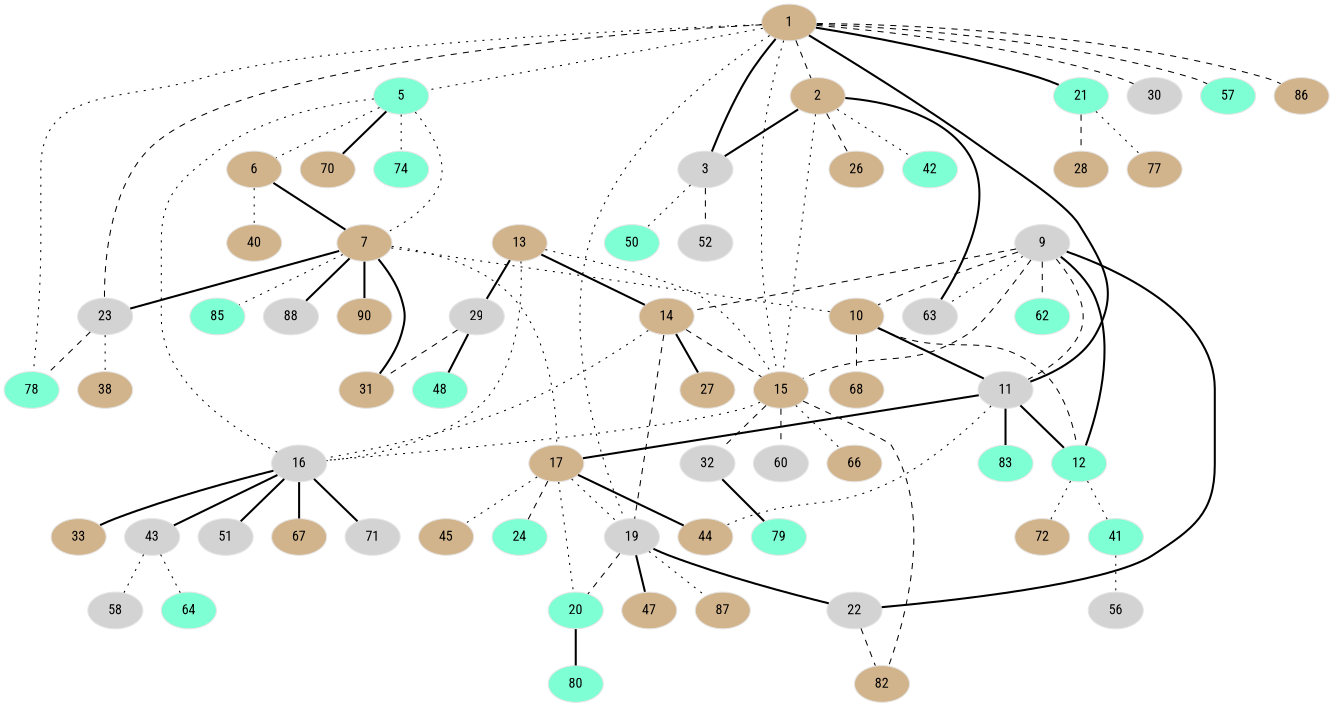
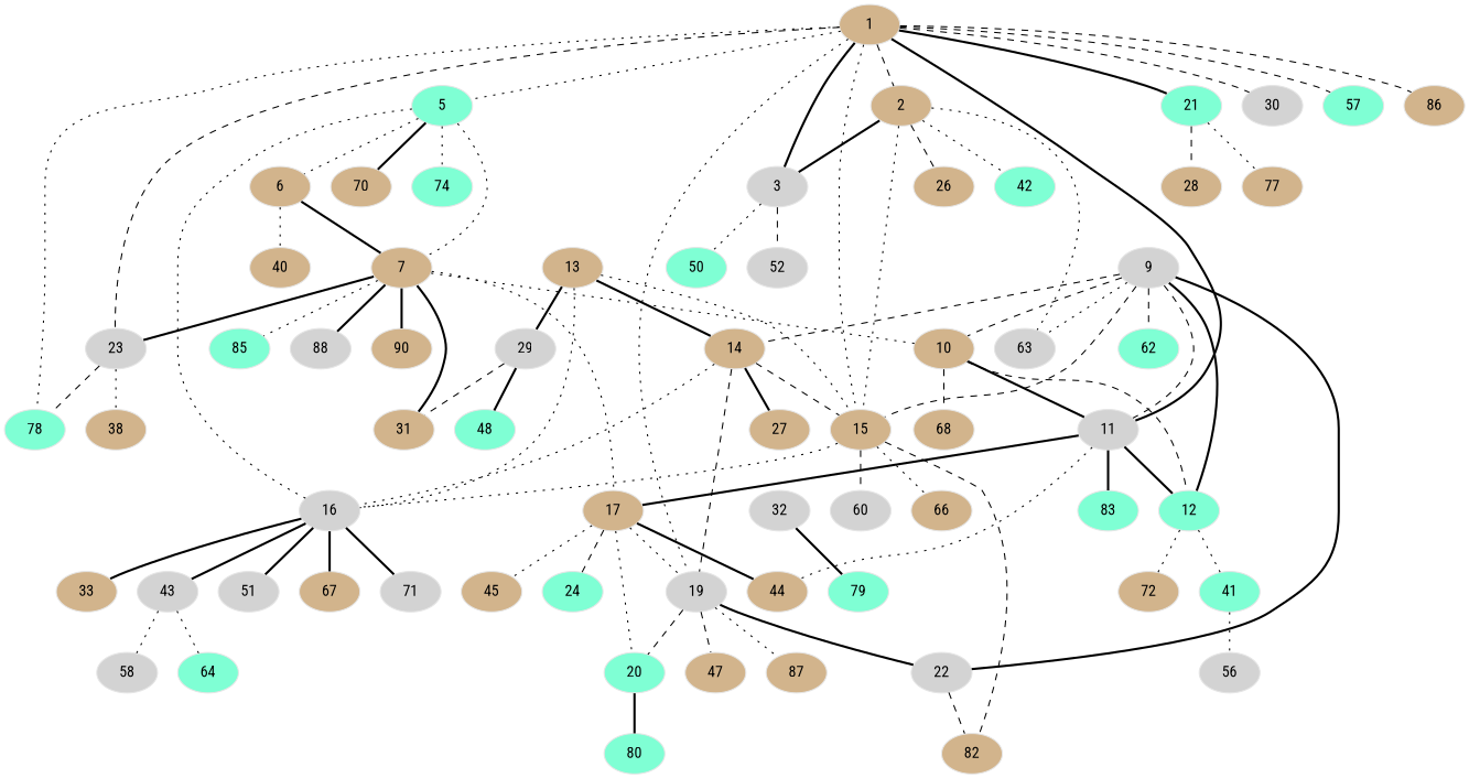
  graph {
    fontname="Roboto Condensed"
    node [color=gray90 fillcolor=tan fontname="Roboto Condensed" style=filled]
    edge [fontname="Roboto Condensed" style=dotted]
    1 [super="+4"]
    2 [super="+81"]
    3 [fillcolor=lightgrey super="+46"]
    5 [fillcolor=aquamarine super="+76"]
    11 [fillcolor=lightgrey super="+59"]
    15 [super="+55"]
    19 [fillcolor=lightgrey super="+36"]
    21 [fillcolor=aquamarine super="+49"]
    23 [fillcolor=lightgrey super="+34"]
    30 [fillcolor=lightgrey]
    57 [fillcolor=aquamarine super="+84"]
    78 [fillcolor=aquamarine]
    86
    26
    42 [fillcolor=aquamarine]
    63 [fillcolor=lightgrey]
    50 [fillcolor=aquamarine]
    52 [fillcolor=lightgrey]
    6 [super="+69"]
    7 [super="+8"]
    16 [fillcolor=lightgrey super="+54"]
    70
    74 [fillcolor=aquamarine]
    17 [super="+18"]
    12 [fillcolor=aquamarine super="+35"]
    44 [super="+88"]
    83 [fillcolor=aquamarine]
    32 [fillcolor=lightgrey]
    60 [fillcolor=lightgrey super="+73"]
    66
    82
    22 [fillcolor=lightgrey super="+61"]
    20 [fillcolor=aquamarine]
    47
    87
    28
    77
    38
    40
    10 [super="+75"]
    31
    85 [fillcolor=aquamarine]
    n43 [fillcolor=lightgrey label=88]
    90
    33
    43 [fillcolor=lightgrey]
    51 [fillcolor=lightgrey]
    67
    71 [fillcolor=lightgrey]
    68
    24 [fillcolor=aquamarine]
    45
    9 [fillcolor=lightgrey super="+39"]
    14 [super="+92"]
    62 [fillcolor=aquamarine]
    41 [fillcolor=aquamarine]
    72
    27
    56 [fillcolor=lightgrey]
    13
    29 [fillcolor=lightgrey super="+37"]
    48 [fillcolor=aquamarine super="+53"]
    79 [fillcolor=aquamarine]
    58 [fillcolor=lightgrey super="+65"]
    64 [fillcolor=aquamarine]
    80 [fillcolor=aquamarine super="+91"]
    1 -- 2 [style=dashed weight=2]
    1 -- 3 [style=bold weight=2]
    1 -- 5
    1 -- 11 [style=bold]
    1 -- 15
    1 -- 19
    1 -- 21 [style=bold]
    1 -- 23 [style=dashed]
    1 -- 30 [style=dashed]
    1 -- 57 [style=dashed]
    1 -- 78
    1 -- 86 [style=dashed]
    2 -- 3 [style=bold]
    2 -- 15
    2 -- 26 [style=dashed]
    2 -- 42
-   2 -- 63 [style=bold]
+   2 -- 63
    3 -- 50
    3 -- 52 [style=dashed]
    5 -- 6
    5 -- 7 [weight=2]
    5 -- 16
    5 -- 70 [style=bold]
    5 -- 74
    11 -- 17 [style=bold]
    11 -- 12 [style=bold]
    11 -- 44
    11 -- 83 [style=bold]
    15 -- 16
-   15 -- 32 [style=dashed]
    15 -- 60 [style=dashed]
    15 -- 66
    15 -- 82 [style=dashed]
    19 -- 22 [style=bold]
    19 -- 20 [style=dashed]
-   19 -- 47 [style=bold]
+   19 -- 47 [style=dashed]
    19 -- 87
    21 -- 28 [style=dashed]
    21 -- 77
    23 -- 78 [style=dashed]
    23 -- 38
    6 -- 7 [style=bold weight=2]
    6 -- 40
    7 -- 23 [style=bold]
    7 -- 17
    7 -- 10
    7 -- 31 [style=bold]
    7 -- 85
    7 -- n43 [style=bold]
    7 -- 90 [style=bold]
    16 -- 33 [style=bold]
    16 -- 43 [style=bold]
    16 -- 51 [style=bold]
    16 -- 67 [style=bold]
    16 -- 71 [style=bold]
    17 -- 19 [weight=2]
    17 -- 44 [style=bold]
    17 -- 20 [weight=2]
    17 -- 24 [style=dashed]
    17 -- 45
    12 -- 41
    12 -- 72
    32 -- 79 [style=bold]
    22 -- 82 [style=dashed]
    20 -- 80 [style=bold]
    10 -- 11 [style=bold]
    10 -- 12 [style=dashed]
    10 -- 68 [style=dashed]
    43 -- 58
    43 -- 64
    9 -- 11 [style=dashed]
    9 -- 15 [style=dashed]
    9 -- 63
    9 -- 12 [style=bold]
    9 -- 22 [style=bold]
    9 -- 10 [style=dashed]
    9 -- 14 [style=dashed]
    9 -- 62 [style=dashed]
    14 -- 15 [style=dashed]
    14 -- 19 [style=dashed]
    14 -- 16
    14 -- 27 [style=bold]
    41 -- 56
    13 -- 15
    13 -- 16
    13 -- 14 [style=bold]
    13 -- 29 [style=bold]
    29 -- 31 [style=dashed]
    29 -- 48 [style=bold]
  }
